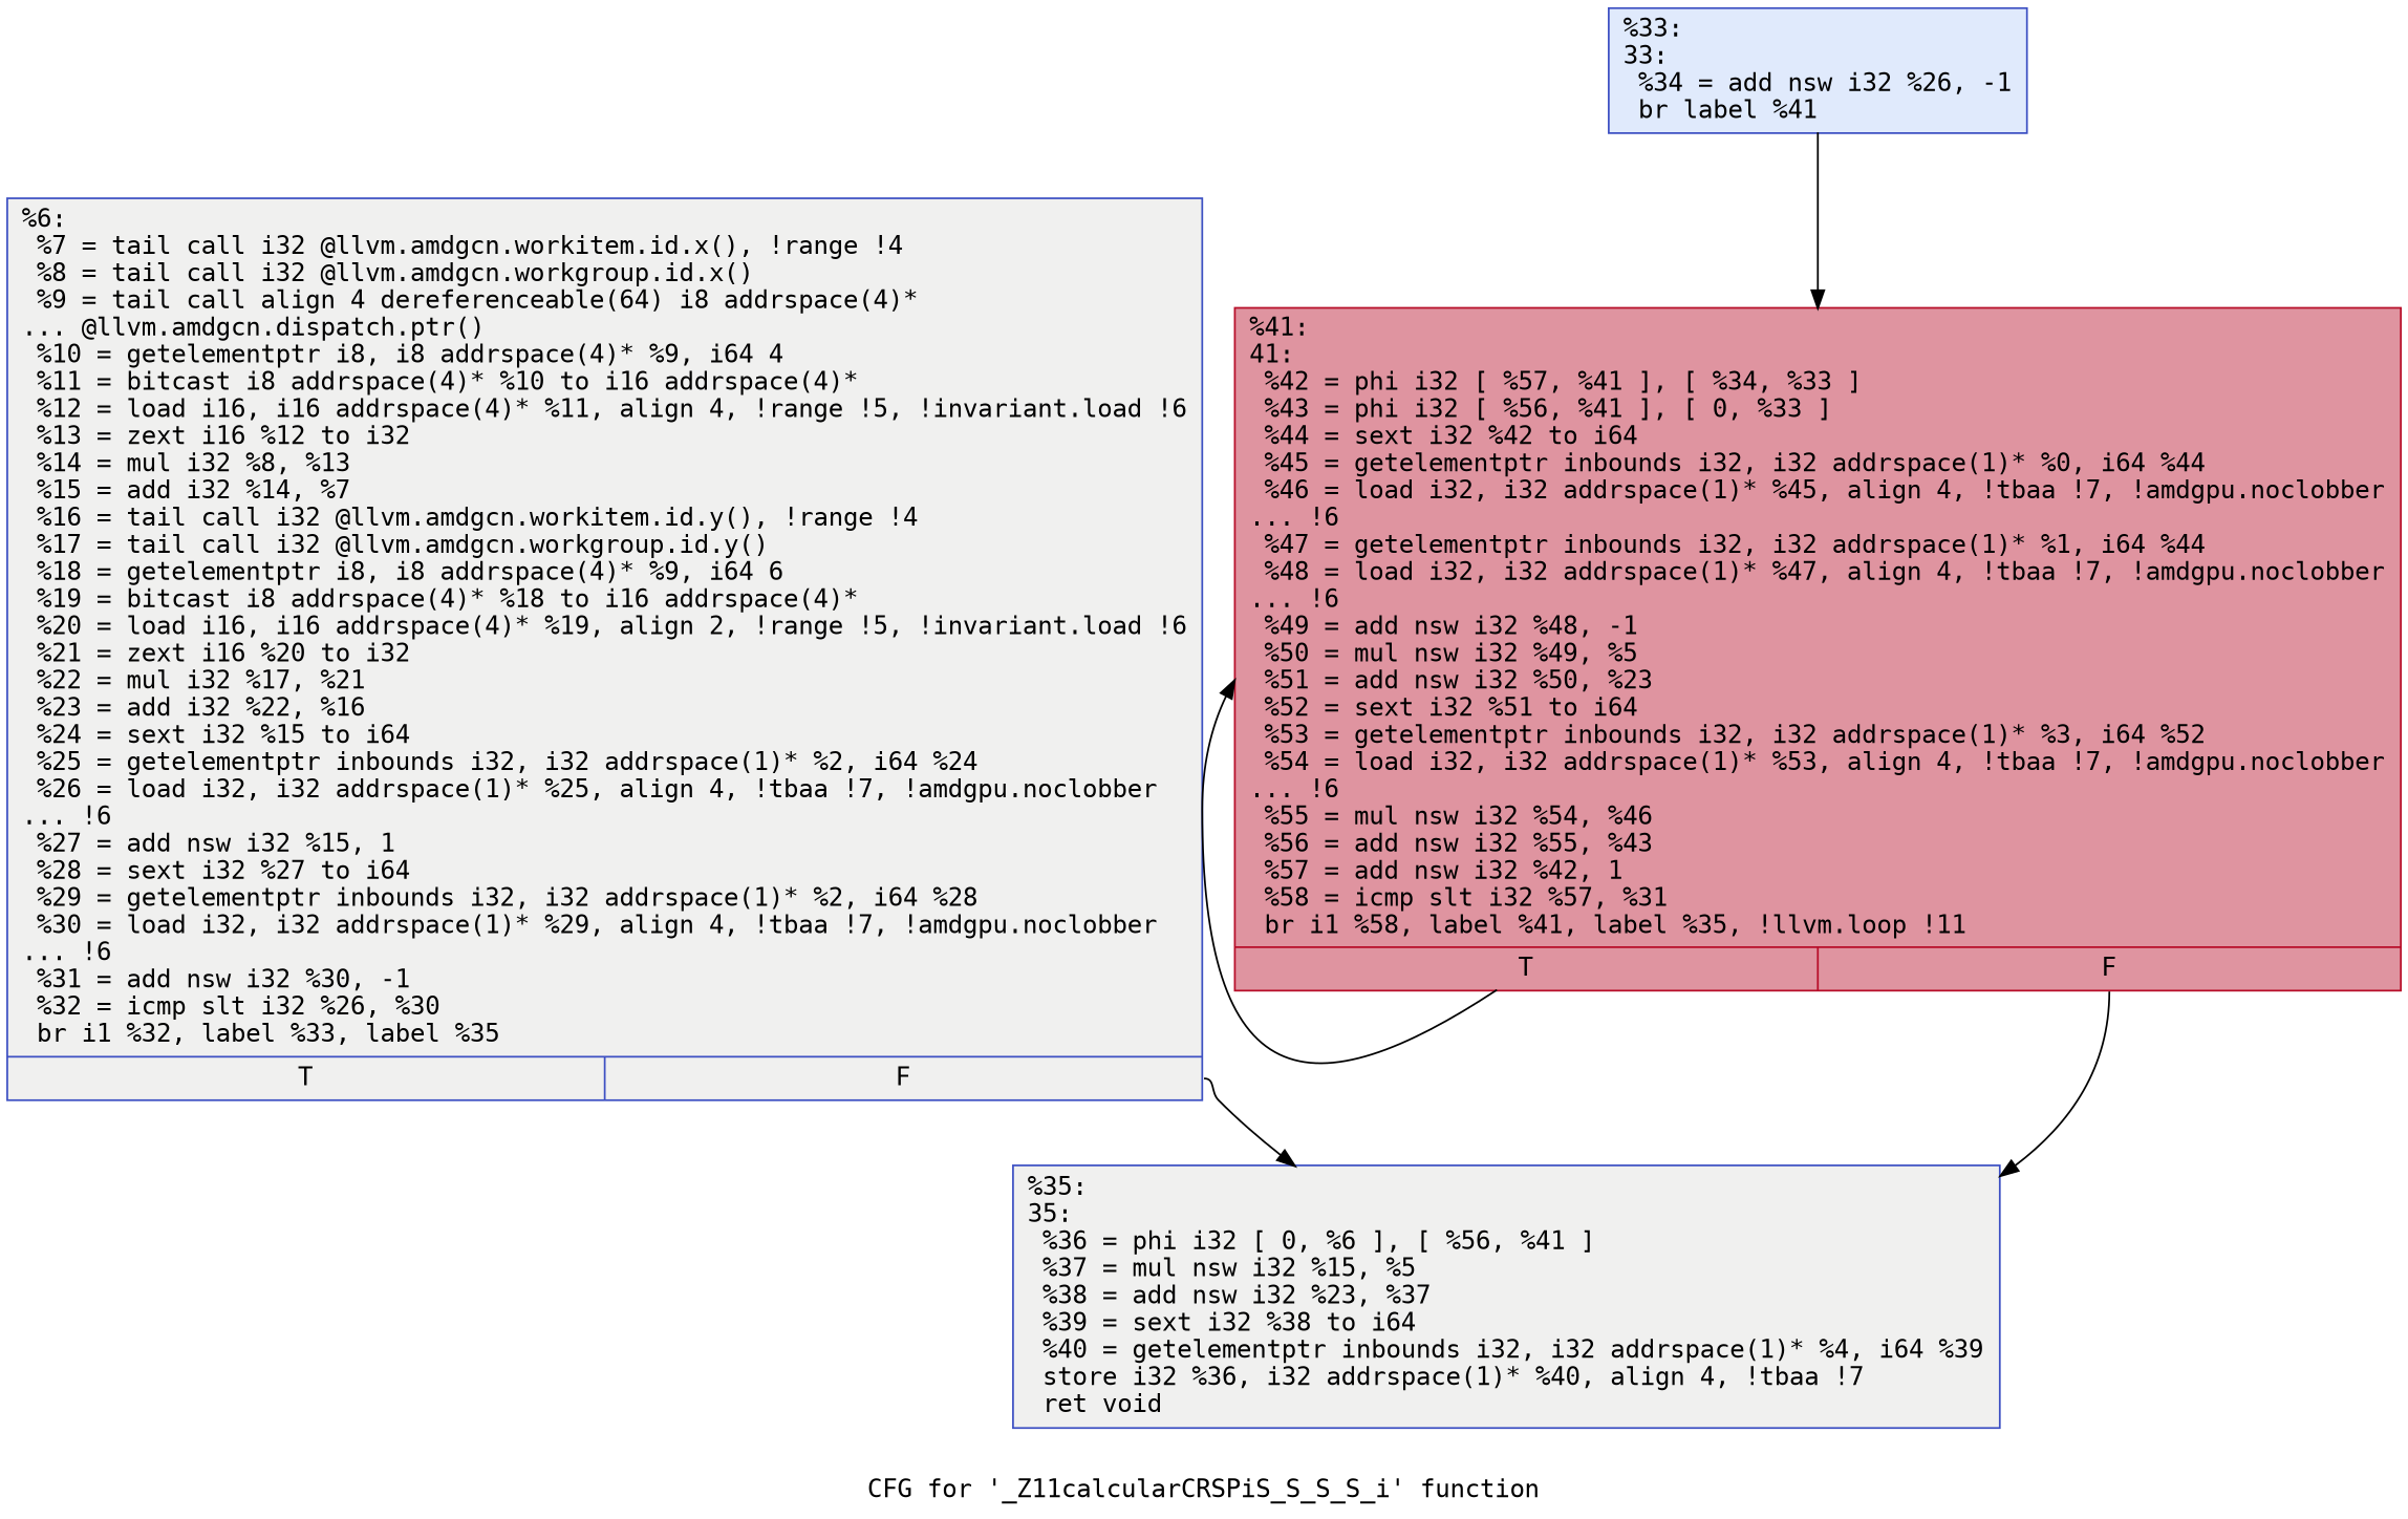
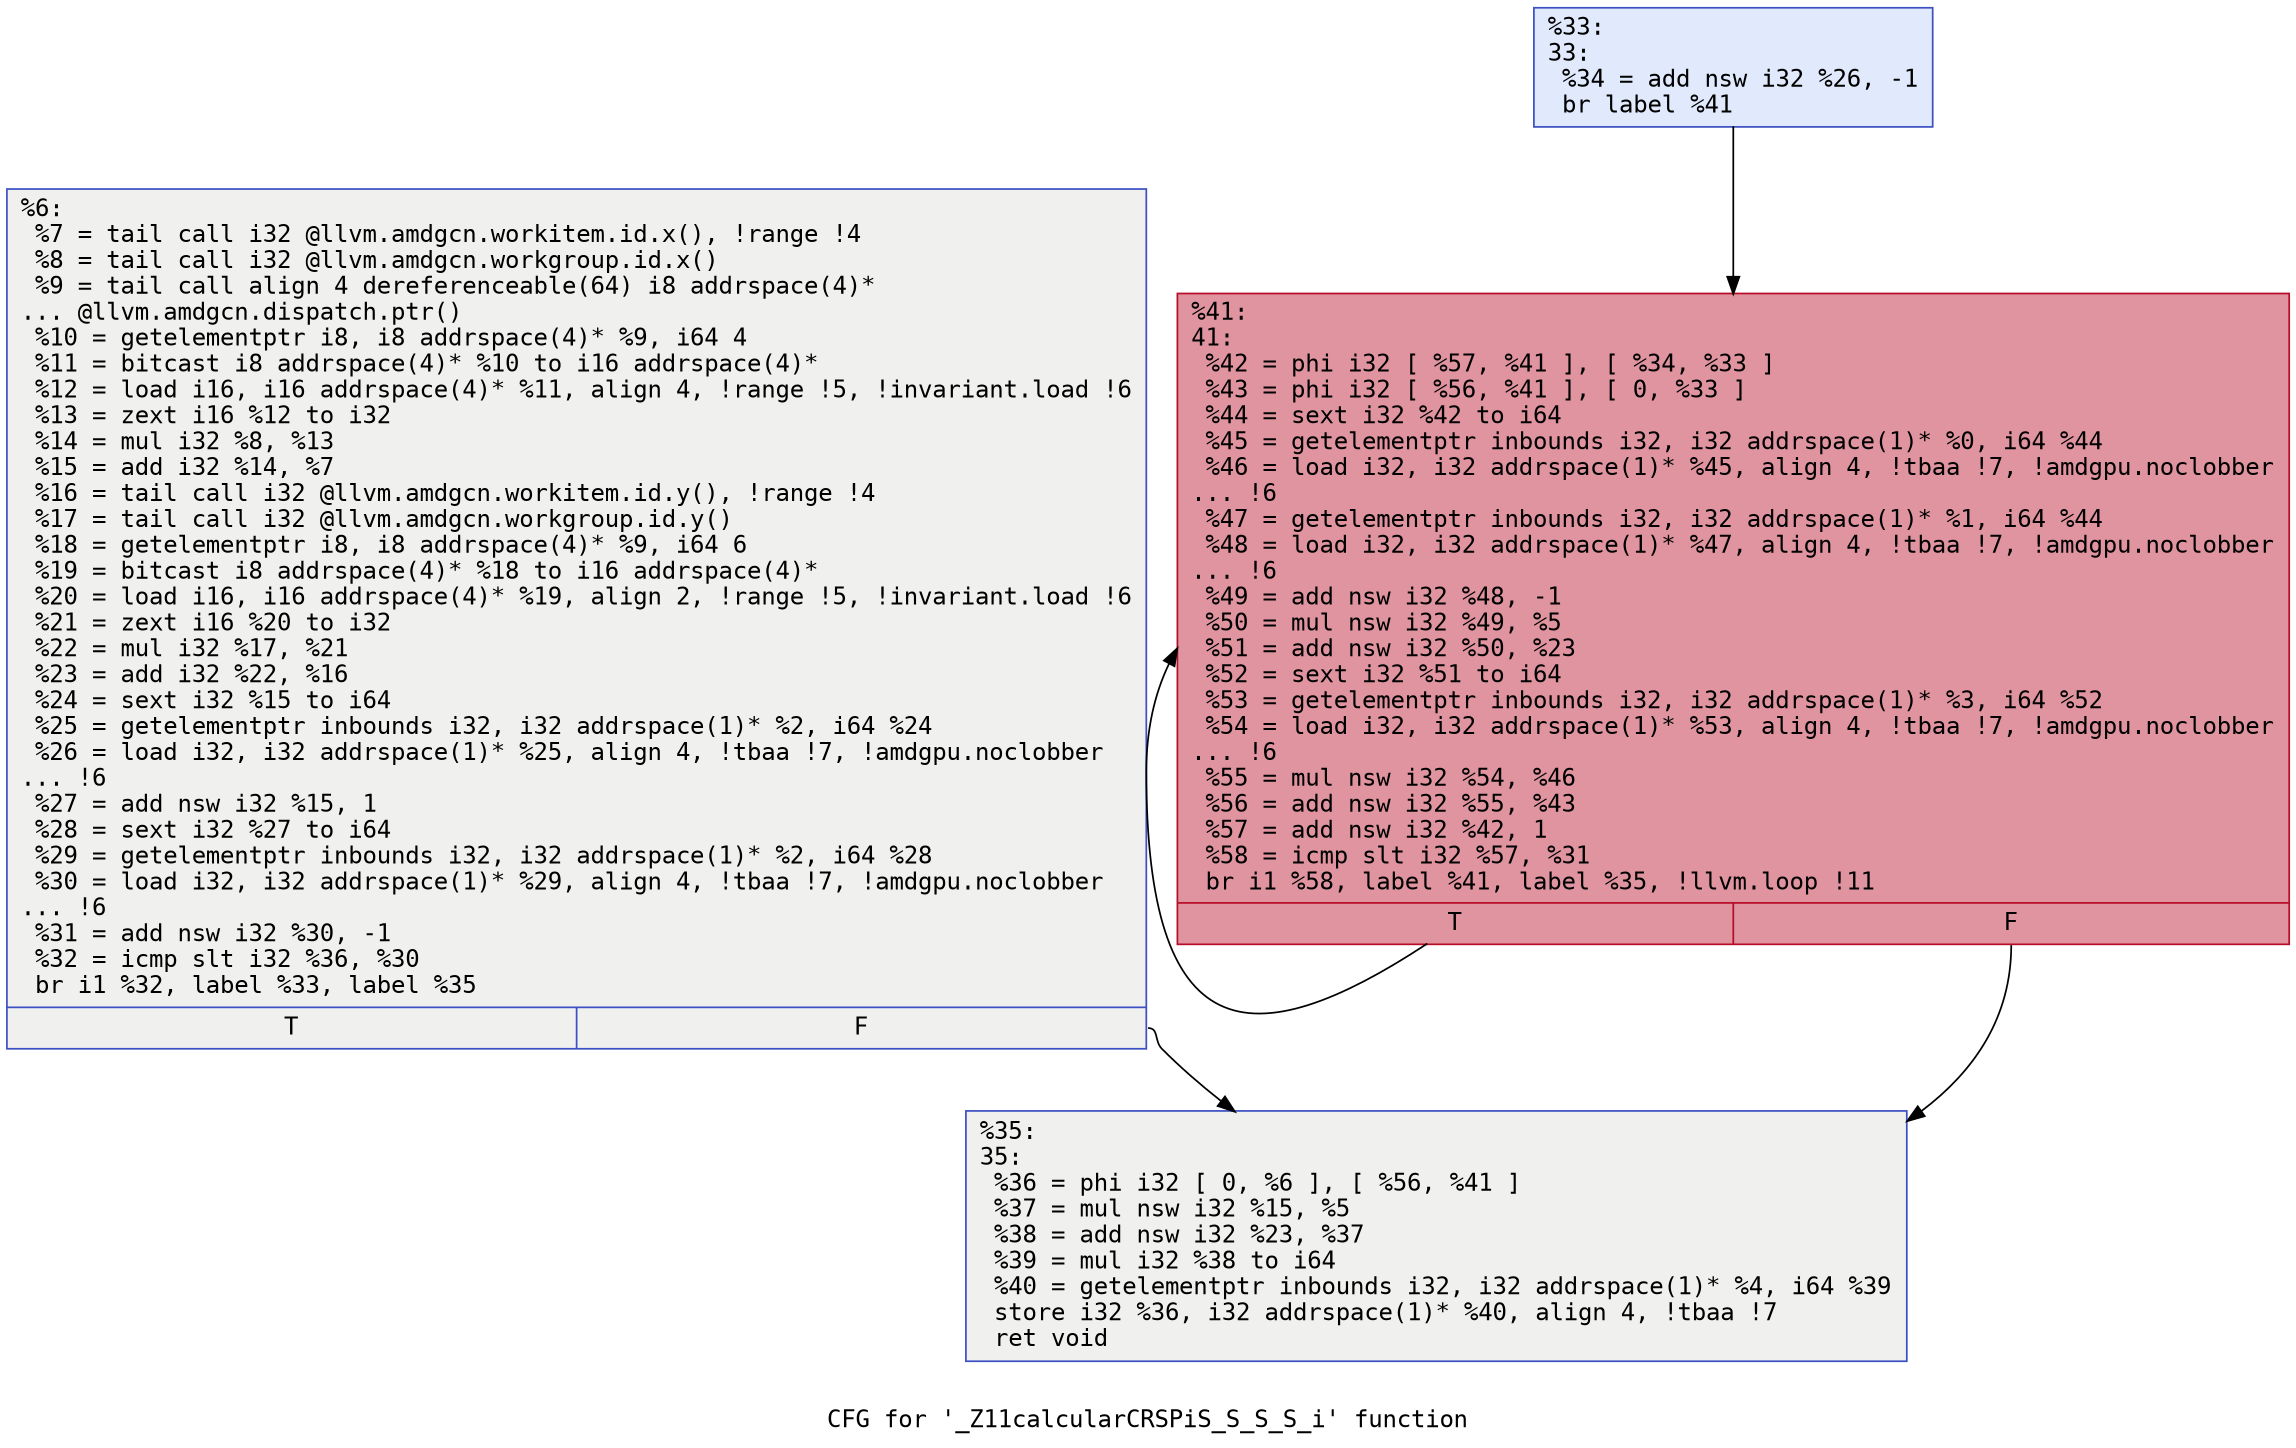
  digraph {
    fontname="DejaVu Sans Mono"
    label="CFG for '_Z11calcularCRSPiS_S_S_S_i' function"
    node [color="#3d50c3ff" fillcolor="#dedcdb70" fontname="DejaVu Sans Mono" shape=record style=filled]
    edge [fontname="DejaVu Sans Mono" tailport=s1]
-   n1 [label="{%6:\l  %7 = tail call i32 @llvm.amdgcn.workitem.id.x(), !range !4\l  %8 = tail call i32 @llvm.amdgcn.workgroup.id.x()\l  %9 = tail call align 4 dereferenceable(64) i8 addrspace(4)*\l... @llvm.amdgcn.dispatch.ptr()\l  %10 = getelementptr i8, i8 addrspace(4)* %9, i64 4\l  %11 = bitcast i8 addrspace(4)* %10 to i16 addrspace(4)*\l  %12 = load i16, i16 addrspace(4)* %11, align 4, !range !5, !invariant.load !6\l  %13 = zext i16 %12 to i32\l  %14 = mul i32 %8, %13\l  %15 = add i32 %14, %7\l  %16 = tail call i32 @llvm.amdgcn.workitem.id.y(), !range !4\l  %17 = tail call i32 @llvm.amdgcn.workgroup.id.y()\l  %18 = getelementptr i8, i8 addrspace(4)* %9, i64 6\l  %19 = bitcast i8 addrspace(4)* %18 to i16 addrspace(4)*\l  %20 = load i16, i16 addrspace(4)* %19, align 2, !range !5, !invariant.load !6\l  %21 = zext i16 %20 to i32\l  %22 = mul i32 %17, %21\l  %23 = add i32 %22, %16\l  %24 = sext i32 %15 to i64\l  %25 = getelementptr inbounds i32, i32 addrspace(1)* %2, i64 %24\l  %26 = load i32, i32 addrspace(1)* %25, align 4, !tbaa !7, !amdgpu.noclobber\l... !6\l  %27 = add nsw i32 %15, 1\l  %28 = sext i32 %27 to i64\l  %29 = getelementptr inbounds i32, i32 addrspace(1)* %2, i64 %28\l  %30 = load i32, i32 addrspace(1)* %29, align 4, !tbaa !7, !amdgpu.noclobber\l... !6\l  %31 = add nsw i32 %30, -1\l  %32 = icmp slt i32 %26, %30\l  br i1 %32, label %33, label %35\l|{<s0>T|<s1>F}}"]
-   n2 [label="{%35:\l35:                                               \l  %36 = phi i32 [ 0, %6 ], [ %56, %41 ]\l  %37 = mul nsw i32 %15, %5\l  %38 = add nsw i32 %23, %37\l  %39 = sext i32 %38 to i64\l  %40 = getelementptr inbounds i32, i32 addrspace(1)* %4, i64 %39\l  store i32 %36, i32 addrspace(1)* %40, align 4, !tbaa !7\l  ret void\l}"]
+   n1 [label="{%6:\l  %7 = tail call i32 @llvm.amdgcn.workitem.id.x(), !range !4\l  %8 = tail call i32 @llvm.amdgcn.workgroup.id.x()\l  %9 = tail call align 4 dereferenceable(64) i8 addrspace(4)*\l... @llvm.amdgcn.dispatch.ptr()\l  %10 = getelementptr i8, i8 addrspace(4)* %9, i64 4\l  %11 = bitcast i8 addrspace(4)* %10 to i16 addrspace(4)*\l  %12 = load i16, i16 addrspace(4)* %11, align 4, !range !5, !invariant.load !6\l  %13 = zext i16 %12 to i32\l  %14 = mul i32 %8, %13\l  %15 = add i32 %14, %7\l  %16 = tail call i32 @llvm.amdgcn.workitem.id.y(), !range !4\l  %17 = tail call i32 @llvm.amdgcn.workgroup.id.y()\l  %18 = getelementptr i8, i8 addrspace(4)* %9, i64 6\l  %19 = bitcast i8 addrspace(4)* %18 to i16 addrspace(4)*\l  %20 = load i16, i16 addrspace(4)* %19, align 2, !range !5, !invariant.load !6\l  %21 = zext i16 %20 to i32\l  %22 = mul i32 %17, %21\l  %23 = add i32 %22, %16\l  %24 = sext i32 %15 to i64\l  %25 = getelementptr inbounds i32, i32 addrspace(1)* %2, i64 %24\l  %26 = load i32, i32 addrspace(1)* %25, align 4, !tbaa !7, !amdgpu.noclobber\l... !6\l  %27 = add nsw i32 %15, 1\l  %28 = sext i32 %27 to i64\l  %29 = getelementptr inbounds i32, i32 addrspace(1)* %2, i64 %28\l  %30 = load i32, i32 addrspace(1)* %29, align 4, !tbaa !7, !amdgpu.noclobber\l... !6\l  %31 = add nsw i32 %30, -1\l  %32 = icmp slt i32 %36, %30\l  br i1 %32, label %33, label %35\l|{<s0>T|<s1>F}}"]
+   n2 [label="{%35:\l35:                                               \l  %36 = phi i32 [ 0, %6 ], [ %56, %41 ]\l  %37 = mul nsw i32 %15, %5\l  %38 = add nsw i32 %23, %37\l  %39 = mul i32 %38 to i64\l  %40 = getelementptr inbounds i32, i32 addrspace(1)* %4, i64 %39\l  store i32 %36, i32 addrspace(1)* %40, align 4, !tbaa !7\l  ret void\l}"]
    n3 [fillcolor="#b9d0f970" label="{%33:\l33:                                               \l  %34 = add nsw i32 %26, -1\l  br label %41\l}"]
    n4 [color="#b70d28ff" fillcolor="#b70d2870" label="{%41:\l41:                                               \l  %42 = phi i32 [ %57, %41 ], [ %34, %33 ]\l  %43 = phi i32 [ %56, %41 ], [ 0, %33 ]\l  %44 = sext i32 %42 to i64\l  %45 = getelementptr inbounds i32, i32 addrspace(1)* %0, i64 %44\l  %46 = load i32, i32 addrspace(1)* %45, align 4, !tbaa !7, !amdgpu.noclobber\l... !6\l  %47 = getelementptr inbounds i32, i32 addrspace(1)* %1, i64 %44\l  %48 = load i32, i32 addrspace(1)* %47, align 4, !tbaa !7, !amdgpu.noclobber\l... !6\l  %49 = add nsw i32 %48, -1\l  %50 = mul nsw i32 %49, %5\l  %51 = add nsw i32 %50, %23\l  %52 = sext i32 %51 to i64\l  %53 = getelementptr inbounds i32, i32 addrspace(1)* %3, i64 %52\l  %54 = load i32, i32 addrspace(1)* %53, align 4, !tbaa !7, !amdgpu.noclobber\l... !6\l  %55 = mul nsw i32 %54, %46\l  %56 = add nsw i32 %55, %43\l  %57 = add nsw i32 %42, 1\l  %58 = icmp slt i32 %57, %31\l  br i1 %58, label %41, label %35, !llvm.loop !11\l|{<s0>T|<s1>F}}"]
    n1 -> n2
    n3 -> n4 [tailport=s0]
    n4 -> n2
    n4 -> n4 [tailport=s0]
  }
